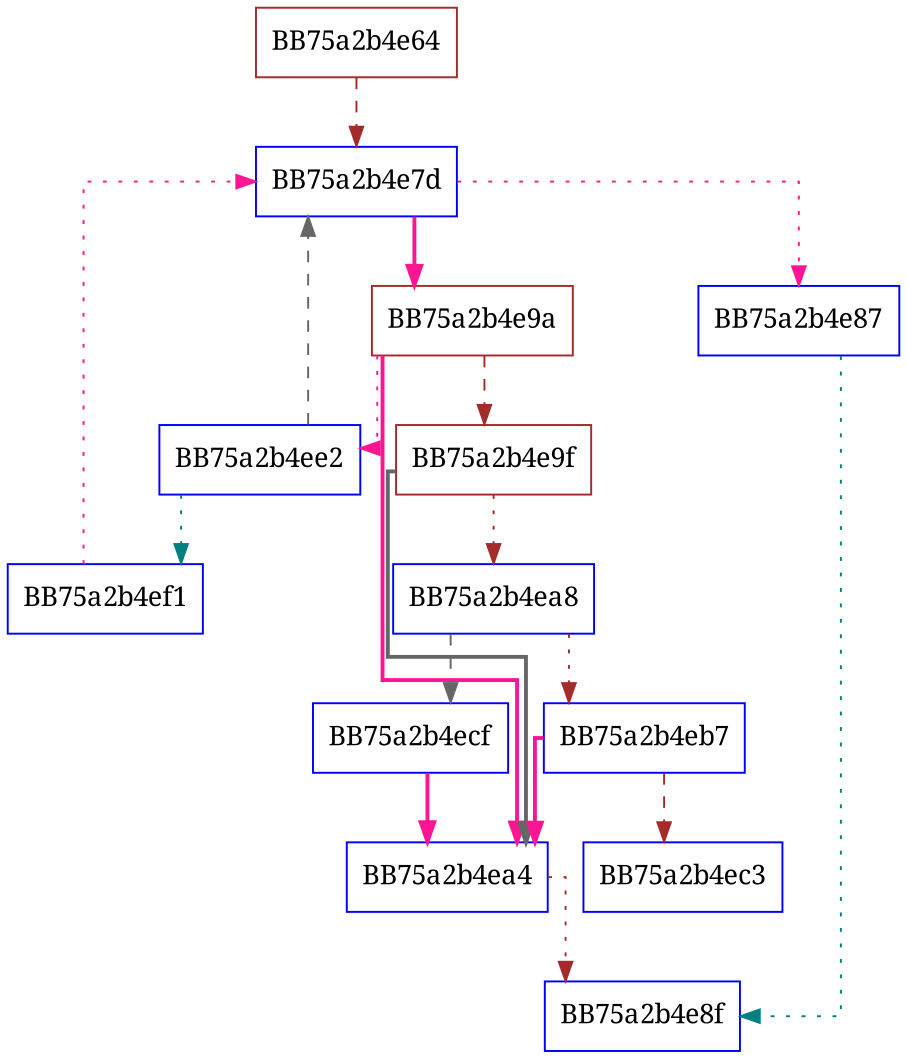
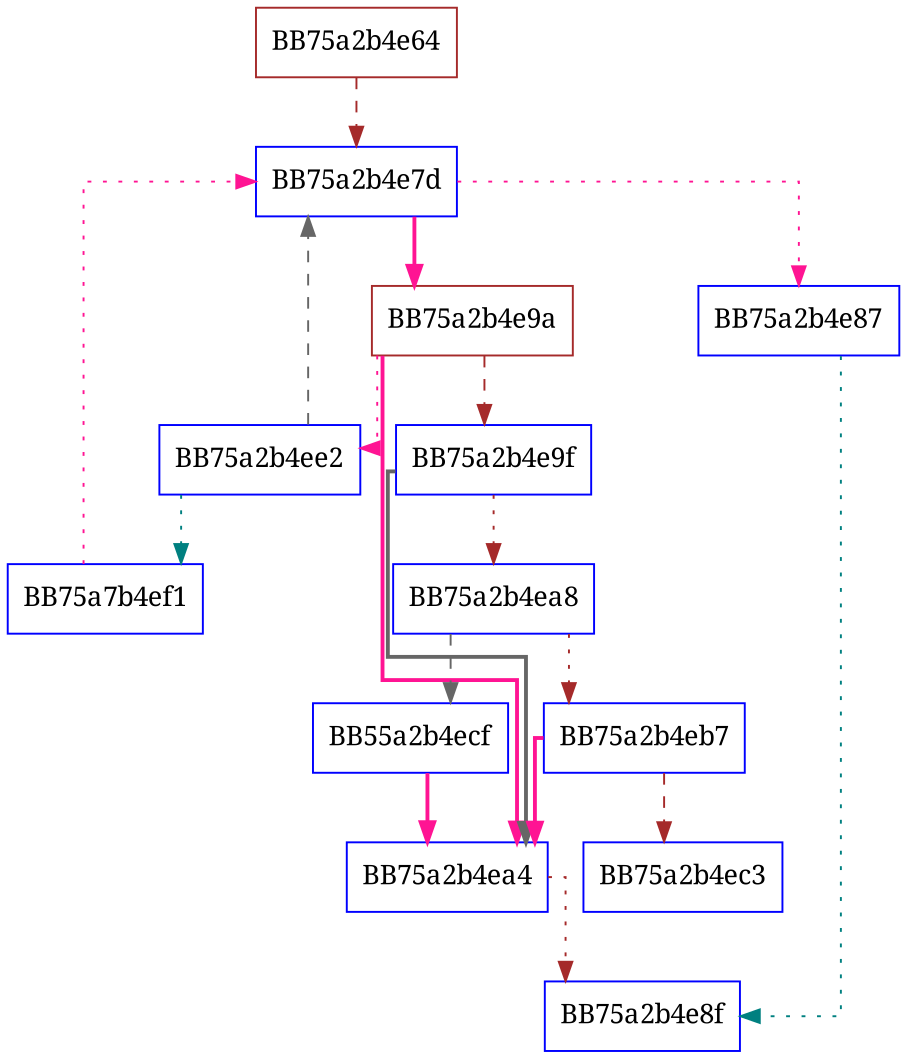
  digraph {
    fontname="Noto Serif"
    splines=ortho
    node [color=blue fontname="Noto Serif" shape=box]
    edge [color=deeppink fontname="Noto Serif" style=dotted]
    BB75a2b4e64 [color=brown]
    BB75a2b4e7d
    BB75a2b4ee2
-   BB75a2b4ef1
+   BB75a2b4ef1 [label=BB75a7b4ef1]
    BB75a2b4e9a [color=brown]
    BB75a2b4e87
    BB75a2b4ea4
-   BB75a2b4e9f [color=brown]
+   BB75a2b4e9f
    BB75a2b4e8f
    BB75a2b4ea8
-   BB75a2b4ecf
+   BB75a2b4ecf [label=BB55a2b4ecf]
    BB75a2b4eb7
    BB75a2b4ec3
    BB75a2b4e64 -> BB75a2b4e7d [color=brown style=dashed]
    BB75a2b4e7d -> BB75a2b4e9a [style=bold]
    BB75a2b4e7d -> BB75a2b4e87
    BB75a2b4ee2 -> BB75a2b4e7d [color=gray40 style=dashed]
    BB75a2b4ee2 -> BB75a2b4ef1 [color=teal]
    BB75a2b4ef1 -> BB75a2b4e7d
    BB75a2b4e9a -> BB75a2b4ee2
    BB75a2b4e9a -> BB75a2b4ea4 [style=bold]
    BB75a2b4e9a -> BB75a2b4e9f [color=brown style=dashed]
    BB75a2b4e87 -> BB75a2b4e8f [color=teal]
    BB75a2b4ea4 -> BB75a2b4e8f [color=brown]
    BB75a2b4e9f -> BB75a2b4ea4 [color=gray40 style=bold]
    BB75a2b4e9f -> BB75a2b4ea8 [color=brown]
    BB75a2b4ea8 -> BB75a2b4ecf [color=gray40 style=dashed]
    BB75a2b4ea8 -> BB75a2b4eb7 [color=brown]
    BB75a2b4ecf -> BB75a2b4ea4 [style=bold]
    BB75a2b4eb7 -> BB75a2b4ea4 [style=bold]
    BB75a2b4eb7 -> BB75a2b4ec3 [color=brown style=dashed]
  }
